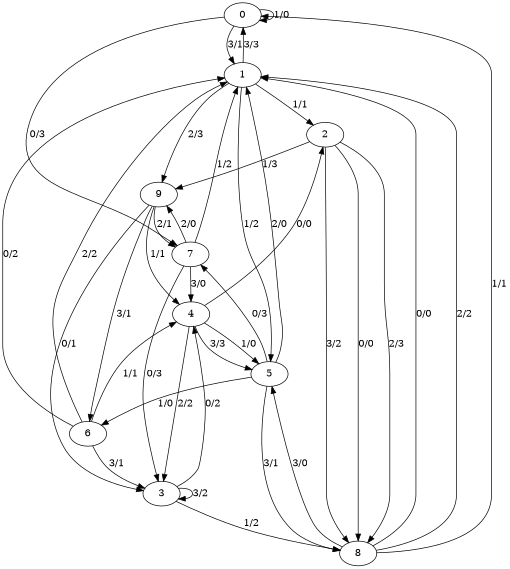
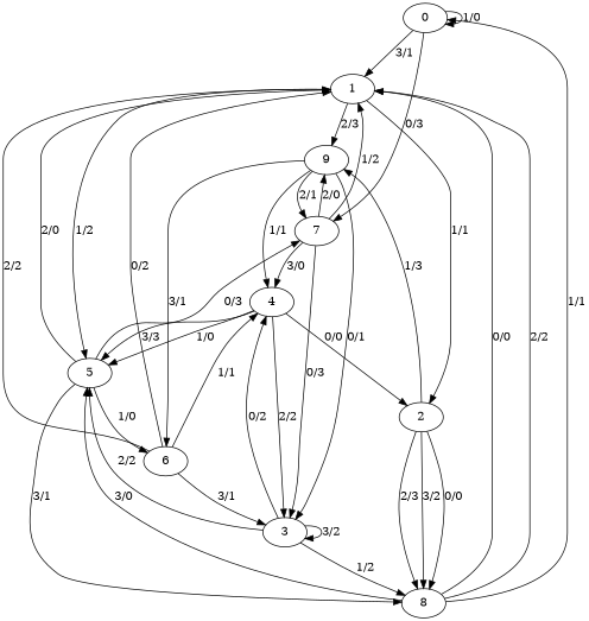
  digraph {
    0
    1
    7
    9
    5
    2
    3
    4
    6
    8
    0 -> 0 [label="1/0"]
    0 -> 1 [label="3/1"]
    0 -> 7 [label="0/3"]
-   1 -> 0 [label="3/3"]
    1 -> 9 [label="2/3"]
    1 -> 5 [label="1/2"]
    1 -> 2 [label="1/1"]
    7 -> 1 [label="1/2"]
    7 -> 9 [label="2/0"]
    7 -> 3 [label="0/3"]
    7 -> 4 [label="3/0"]
    9 -> 7 [label="2/1"]
    9 -> 3 [label="0/1"]
    9 -> 4 [label="1/1"]
    9 -> 6 [label="3/1"]
    5 -> 1 [label="2/0"]
    5 -> 7 [label="0/3"]
    5 -> 6 [label="1/0"]
    5 -> 8 [label="3/1"]
    2 -> 9 [label="1/3"]
    2 -> 8 [label="3/2"]
    2 -> 8 [label="0/0"]
    2 -> 8 [label="2/3"]
+   3 -> 5 [label="2/2"]
    3 -> 3 [label="3/2"]
    3 -> 4 [label="0/2"]
    3 -> 8 [label="1/2"]
    4 -> 5 [label="1/0"]
    4 -> 5 [label="3/3"]
    4 -> 2 [label="0/0"]
    4 -> 3 [label="2/2"]
    6 -> 1 [label="2/2"]
    6 -> 1 [label="0/2"]
    6 -> 3 [label="3/1"]
    6 -> 4 [label="1/1"]
    8 -> 0 [label="1/1"]
    8 -> 1 [label="0/0"]
    8 -> 1 [label="2/2"]
    8 -> 5 [label="3/0"]
  }
